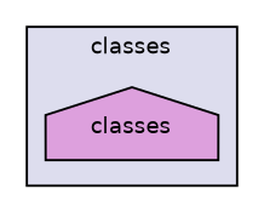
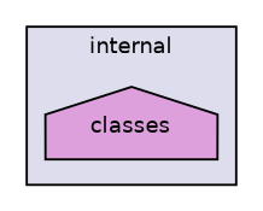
  digraph {
    compound=true
    n1 [fillcolor=plum fontname=Helvetica fontsize=10 label=classes pencolor=black shape=house style=filled]
    subgraph cluster_1 {
      bgcolor="#ddddee"
      fontname=Helvetica
      fontsize=10
-     label=classes
+     label=internal
      pencolor=black
      n1
    }
  }
